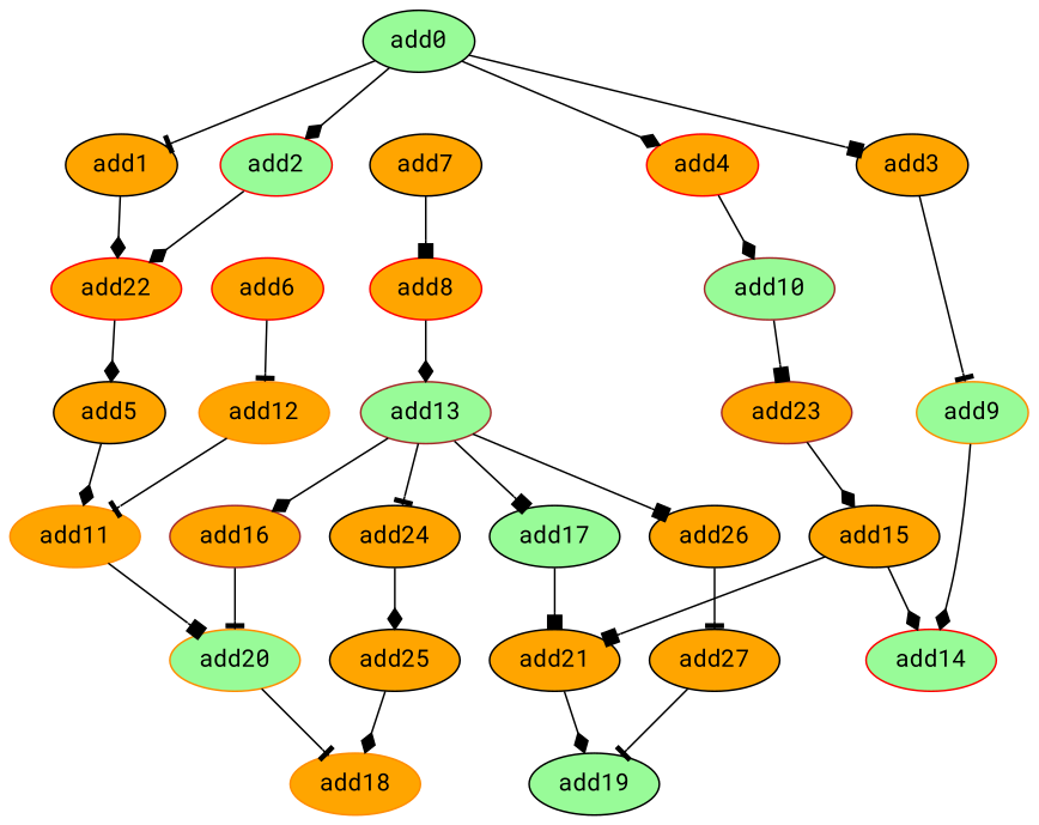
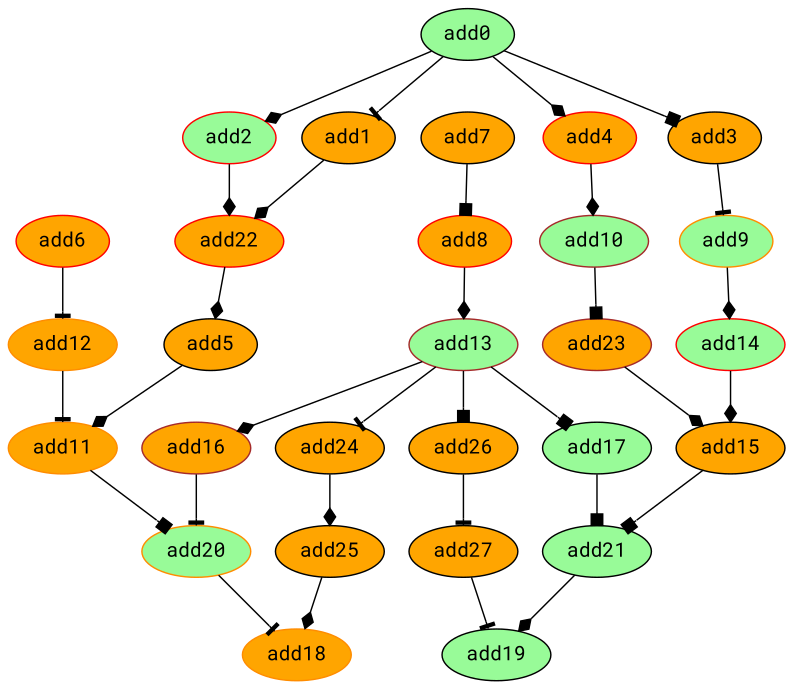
  digraph {
    fontname="Roboto Mono"
    node [color=black fillcolor=orange fontname="Roboto Mono" opcode=add style=filled]
    edge [arrowhead=diamond fontname="Roboto Mono"]
    add0 [fillcolor=palegreen]
    add1
    add2 [color=red fillcolor=palegreen]
    add3
    add4 [color=red]
    add22 [color=red]
    add9 [color=darkorange fillcolor=palegreen]
    add10 [color=brown fillcolor=palegreen]
    add5
    add6 [color=red]
    add12 [color=darkorange]
    add14 [color=red fillcolor=palegreen]
    add23 [color=brown]
    add11 [color=darkorange]
    add20 [color=darkorange fillcolor=palegreen]
    add15
    add18 [color=darkorange]
    add8 [color=red]
    add7
    add13 [color=brown fillcolor=palegreen]
    add16 [color=brown]
    add17 [fillcolor=palegreen]
    add24
    add26
-   add21
+   add21 [fillcolor=palegreen]
    add25
    add27
    add19 [fillcolor=palegreen]
    add0 -> add1 [arrowhead=tee]
    add0 -> add2
    add0 -> add3 [arrowhead=box]
    add0 -> add4
    add1 -> add22
    add2 -> add22
    add3 -> add9 [arrowhead=tee]
    add4 -> add10
    add22 -> add5
    add9 -> add14
    add10 -> add23 [arrowhead=box]
    add5 -> add11
    add6 -> add12 [arrowhead=tee]
    add12 -> add11 [arrowhead=tee]
-   add15 -> add14
+   add14 -> add15
    add23 -> add15
    add11 -> add20 [arrowhead=box]
    add20 -> add18 [arrowhead=tee]
    add15 -> add21 [arrowhead=box]
    add8 -> add13
    add7 -> add8 [arrowhead=box]
    add13 -> add16
    add13 -> add17 [arrowhead=box]
    add13 -> add24 [arrowhead=tee]
    add13 -> add26 [arrowhead=box]
    add16 -> add20 [arrowhead=tee]
    add17 -> add21 [arrowhead=box]
    add24 -> add25
    add26 -> add27 [arrowhead=tee]
    add21 -> add19
    add25 -> add18
    add27 -> add19 [arrowhead=tee]
  }
